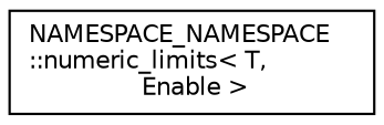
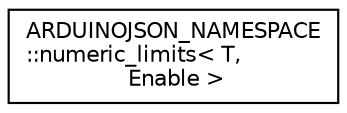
  digraph {
    rankdir=TB
-   n1 [color=black fillcolor=white fontname=Helvetica fontsize=10 height=0.2 label="NAMESPACE_NAMESPACE\l::numeric_limits\< T,\l Enable \>" shape=record style=filled width=0.4]
+   n1 [color=black fillcolor=white fontname=Helvetica fontsize=10 height=0.2 label="ARDUINOJSON_NAMESPACE\l::numeric_limits\< T,\l Enable \>" shape=record style=filled width=0.4]
  }
